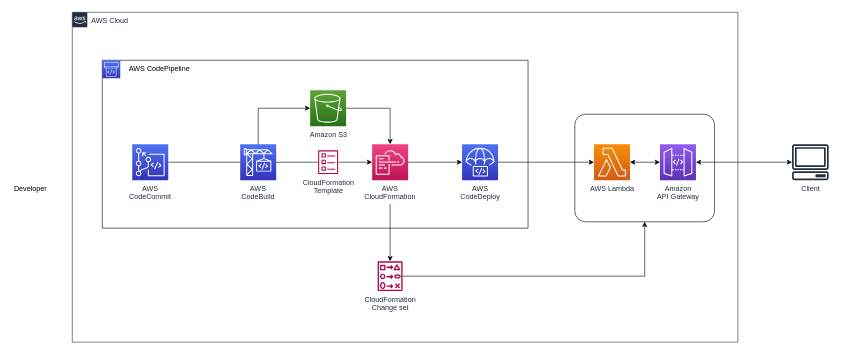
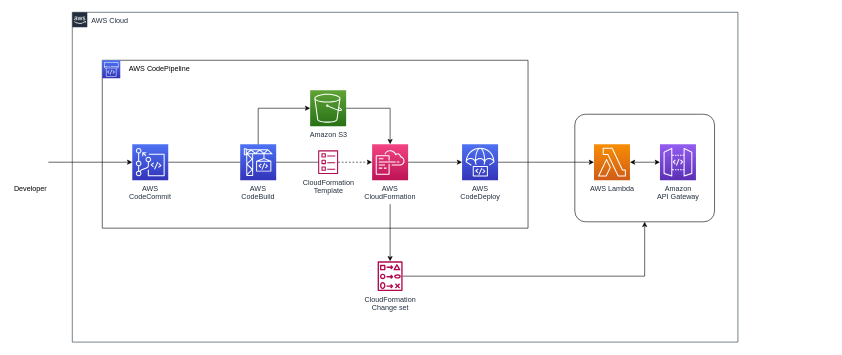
  <mxCell id="0" />
  <mxCell id="1" parent="0" />
  <mxCell id="2" value="AWS Cloud" style="points=[[0,0],[0.25,0],[0.5,0],[0.75,0],[1,0],[1,0.25],[1,0.5],[1,0.75],[1,1],[0.75,1],[0.5,1],[0.25,1],[0,1],[0,0.75],[0,0.5],[0,0.25]];outlineConnect=0;gradientColor=none;html=1;whiteSpace=wrap;fontSize=12;fontStyle=0;container=1;pointerEvents=0;collapsible=0;recursiveResize=0;shape=mxgraph.aws4.group;grIcon=mxgraph.aws4.group_aws_cloud_alt;strokeColor=#232F3E;fillColor=none;verticalAlign=top;align=left;spacingLeft=30;fontColor=#232F3E;dashed=0;" vertex="1" parent="1"><mxGeometry x="120" y="20" width="1110" height="550" as="geometry" /></mxCell>
  <mxCell id="3" value="" style="swimlane;startSize=0;" vertex="1" parent="2"><mxGeometry x="50" y="80" width="710" height="280" as="geometry" /></mxCell>
  <mxCell id="4" value="" style="sketch=0;points=[[0,0,0],[0.25,0,0],[0.5,0,0],[0.75,0,0],[1,0,0],[0,1,0],[0.25,1,0],[0.5,1,0],[0.75,1,0],[1,1,0],[0,0.25,0],[0,0.5,0],[0,0.75,0],[1,0.25,0],[1,0.5,0],[1,0.75,0]];outlineConnect=0;fontColor=#232F3E;gradientColor=#4D72F3;gradientDirection=north;fillColor=#3334B9;strokeColor=#ffffff;dashed=0;verticalLabelPosition=bottom;verticalAlign=top;align=center;html=1;fontSize=12;fontStyle=0;aspect=fixed;shape=mxgraph.aws4.resourceIcon;resIcon=mxgraph.aws4.codepipeline;" vertex="1" parent="3"><mxGeometry width="30" height="30" as="geometry" /></mxCell>
  <mxCell id="5" value="AWS CodePipeline" style="text;html=1;align=center;verticalAlign=middle;resizable=0;points=[];autosize=1;strokeColor=none;fillColor=none;" vertex="1" parent="3"><mxGeometry x="30" width="130" height="30" as="geometry" /></mxCell>
  <mxCell id="6" value="AWS CodeCommit" style="sketch=0;points=[[0,0,0],[0.25,0,0],[0.5,0,0],[0.75,0,0],[1,0,0],[0,1,0],[0.25,1,0],[0.5,1,0],[0.75,1,0],[1,1,0],[0,0.25,0],[0,0.5,0],[0,0.75,0],[1,0.25,0],[1,0.5,0],[1,0.75,0]];outlineConnect=0;fontColor=#232F3E;gradientColor=#4D72F3;gradientDirection=north;fillColor=#3334B9;strokeColor=#ffffff;dashed=0;verticalLabelPosition=bottom;verticalAlign=top;align=center;html=1;fontSize=12;fontStyle=0;aspect=fixed;shape=mxgraph.aws4.resourceIcon;resIcon=mxgraph.aws4.codecommit;whiteSpace=wrap;" vertex="1" parent="3"><mxGeometry x="50" y="140" width="60" height="60" as="geometry" /></mxCell>
  <mxCell id="7" value="AWS CodeBuild" style="sketch=0;points=[[0,0,0],[0.25,0,0],[0.5,0,0],[0.75,0,0],[1,0,0],[0,1,0],[0.25,1,0],[0.5,1,0],[0.75,1,0],[1,1,0],[0,0.25,0],[0,0.5,0],[0,0.75,0],[1,0.25,0],[1,0.5,0],[1,0.75,0]];outlineConnect=0;fontColor=#232F3E;gradientColor=#4D72F3;gradientDirection=north;fillColor=#3334B9;strokeColor=#ffffff;dashed=0;verticalLabelPosition=bottom;verticalAlign=top;align=center;html=1;fontSize=12;fontStyle=0;aspect=fixed;shape=mxgraph.aws4.resourceIcon;resIcon=mxgraph.aws4.codebuild;whiteSpace=wrap;" vertex="1" parent="3"><mxGeometry x="230" y="140" width="60" height="60" as="geometry" /></mxCell>
  <mxCell id="8" value="" style="endArrow=none;html=1;rounded=0;exitX=1;exitY=0.5;exitDx=0;exitDy=0;exitPerimeter=0;entryX=0;entryY=0.5;entryDx=0;entryDy=0;entryPerimeter=0;" edge="1" parent="3" source="6" target="7"><mxGeometry width="50" height="50" relative="1" as="geometry"><mxPoint x="110" y="250" as="sourcePoint" /><mxPoint x="160" y="200" as="targetPoint" /></mxGeometry></mxCell>
- <mxCell id="9" value="" style="endArrow=classic;html=1;rounded=0;exitX=1;exitY=0.5;exitDx=0;exitDy=0;exitPerimeter=0;entryX=0;entryY=0.5;entryDx=0;entryDy=0;entryPerimeter=0;startArrow=none;" edge="1" parent="3" source="14" target="10"><mxGeometry width="50" height="50" relative="1" as="geometry"><mxPoint x="490" y="250" as="sourcePoint" /><mxPoint x="430" y="120" as="targetPoint" /></mxGeometry></mxCell>
+ <mxCell id="9" value="" style="endArrow=classic;html=1;rounded=0;exitX=1;exitY=0.5;exitDx=0;exitDy=0;exitPerimeter=0;entryX=0;entryY=0.5;entryDx=0;entryDy=0;entryPerimeter=0;startArrow=none;dashed=1;" edge="1" parent="3" source="14" target="10"><mxGeometry width="50" height="50" relative="1" as="geometry"><mxPoint x="490" y="250" as="sourcePoint" /><mxPoint x="430" y="120" as="targetPoint" /></mxGeometry></mxCell>
  <mxCell id="10" value="AWS CloudFormation" style="sketch=0;points=[[0,0,0],[0.25,0,0],[0.5,0,0],[0.75,0,0],[1,0,0],[0,1,0],[0.25,1,0],[0.5,1,0],[0.75,1,0],[1,1,0],[0,0.25,0],[0,0.5,0],[0,0.75,0],[1,0.25,0],[1,0.5,0],[1,0.75,0]];points=[[0,0,0],[0.25,0,0],[0.5,0,0],[0.75,0,0],[1,0,0],[0,1,0],[0.25,1,0],[0.5,1,0],[0.75,1,0],[1,1,0],[0,0.25,0],[0,0.5,0],[0,0.75,0],[1,0.25,0],[1,0.5,0],[1,0.75,0]];outlineConnect=0;fontColor=#232F3E;gradientColor=#F34482;gradientDirection=north;fillColor=#BC1356;strokeColor=#ffffff;dashed=0;verticalLabelPosition=bottom;verticalAlign=top;align=center;html=1;fontSize=12;fontStyle=0;aspect=fixed;shape=mxgraph.aws4.resourceIcon;resIcon=mxgraph.aws4.cloudformation;whiteSpace=wrap;" vertex="1" parent="3"><mxGeometry x="450" y="140" width="60" height="60" as="geometry" /></mxCell>
  <mxCell id="11" value="Amazon S3" style="sketch=0;points=[[0,0,0],[0.25,0,0],[0.5,0,0],[0.75,0,0],[1,0,0],[0,1,0],[0.25,1,0],[0.5,1,0],[0.75,1,0],[1,1,0],[0,0.25,0],[0,0.5,0],[0,0.75,0],[1,0.25,0],[1,0.5,0],[1,0.75,0]];outlineConnect=0;fontColor=#232F3E;gradientColor=#60A337;gradientDirection=north;fillColor=#277116;strokeColor=#ffffff;dashed=0;verticalLabelPosition=bottom;verticalAlign=top;align=center;html=1;fontSize=12;fontStyle=0;aspect=fixed;shape=mxgraph.aws4.resourceIcon;resIcon=mxgraph.aws4.s3;" vertex="1" parent="3"><mxGeometry x="346.66" y="50" width="60" height="60" as="geometry" /></mxCell>
  <mxCell id="12" value="" style="endArrow=classic;html=1;rounded=0;exitX=0.5;exitY=0;exitDx=0;exitDy=0;exitPerimeter=0;entryX=0;entryY=0.5;entryDx=0;entryDy=0;entryPerimeter=0;" edge="1" parent="3" source="7" target="11"><mxGeometry width="50" height="50" relative="1" as="geometry"><mxPoint x="480" y="190" as="sourcePoint" /><mxPoint x="530" y="140" as="targetPoint" /><Array as="points"><mxPoint x="260" y="80" /></Array></mxGeometry></mxCell>
  <mxCell id="13" value="" style="endArrow=classic;html=1;rounded=0;exitX=1;exitY=0.5;exitDx=0;exitDy=0;exitPerimeter=0;entryX=0.5;entryY=0;entryDx=0;entryDy=0;entryPerimeter=0;" edge="1" parent="3" source="11" target="10"><mxGeometry width="50" height="50" relative="1" as="geometry"><mxPoint x="480" y="190" as="sourcePoint" /><mxPoint x="530" y="140" as="targetPoint" /><Array as="points"><mxPoint x="480" y="80" /></Array></mxGeometry></mxCell>
  <mxCell id="14" value="CloudFormation&lt;br&gt;Template" style="sketch=0;outlineConnect=0;fontColor=#232F3E;gradientColor=none;fillColor=#B0084D;strokeColor=none;dashed=0;verticalLabelPosition=bottom;verticalAlign=top;align=center;html=1;fontSize=12;fontStyle=0;aspect=fixed;pointerEvents=1;shape=mxgraph.aws4.template;" vertex="1" parent="3"><mxGeometry x="360.0" y="150" width="33.33" height="40" as="geometry" /></mxCell>
  <mxCell id="15" value="" style="endArrow=none;html=1;rounded=0;exitX=1;exitY=0.5;exitDx=0;exitDy=0;exitPerimeter=0;entryX=0;entryY=0.5;entryDx=0;entryDy=0;entryPerimeter=0;" edge="1" parent="3" source="7" target="14"><mxGeometry width="50" height="50" relative="1" as="geometry"><mxPoint x="510" y="370" as="sourcePoint" /><mxPoint x="630" y="370" as="targetPoint" /></mxGeometry></mxCell>
  <mxCell id="16" value="AWS&lt;br&gt;CodeDeploy" style="sketch=0;points=[[0,0,0],[0.25,0,0],[0.5,0,0],[0.75,0,0],[1,0,0],[0,1,0],[0.25,1,0],[0.5,1,0],[0.75,1,0],[1,1,0],[0,0.25,0],[0,0.5,0],[0,0.75,0],[1,0.25,0],[1,0.5,0],[1,0.75,0]];outlineConnect=0;fontColor=#232F3E;gradientColor=#4D72F3;gradientDirection=north;fillColor=#3334B9;strokeColor=#ffffff;dashed=0;verticalLabelPosition=bottom;verticalAlign=top;align=center;html=1;fontSize=12;fontStyle=0;aspect=fixed;shape=mxgraph.aws4.resourceIcon;resIcon=mxgraph.aws4.codedeploy;" vertex="1" parent="3"><mxGeometry x="600" y="140" width="60" height="60" as="geometry" /></mxCell>
  <mxCell id="17" style="edgeStyle=orthogonalEdgeStyle;rounded=0;orthogonalLoop=1;jettySize=auto;html=1;entryX=0;entryY=0.5;entryDx=0;entryDy=0;entryPerimeter=0;" edge="1" parent="3" source="10" target="16"><mxGeometry relative="1" as="geometry"><mxPoint x="590" y="170" as="targetPoint" /></mxGeometry></mxCell>
  <mxCell id="18" value="AWS Lambda" style="sketch=0;points=[[0,0,0],[0.25,0,0],[0.5,0,0],[0.75,0,0],[1,0,0],[0,1,0],[0.25,1,0],[0.5,1,0],[0.75,1,0],[1,1,0],[0,0.25,0],[0,0.5,0],[0,0.75,0],[1,0.25,0],[1,0.5,0],[1,0.75,0]];outlineConnect=0;fontColor=#232F3E;gradientColor=#F78E04;gradientDirection=north;fillColor=#D05C17;strokeColor=#ffffff;dashed=0;verticalLabelPosition=bottom;verticalAlign=top;align=center;html=1;fontSize=12;fontStyle=0;aspect=fixed;shape=mxgraph.aws4.resourceIcon;resIcon=mxgraph.aws4.lambda;" vertex="1" parent="2"><mxGeometry x="870" y="220" width="60" height="60" as="geometry" /></mxCell>
  <mxCell id="19" style="edgeStyle=orthogonalEdgeStyle;rounded=0;orthogonalLoop=1;jettySize=auto;html=1;entryX=0.5;entryY=1;entryDx=0;entryDy=0;entryPerimeter=0;" edge="1" parent="2" source="20" target="25"><mxGeometry relative="1" as="geometry"><mxPoint x="570" y="440" as="sourcePoint" /></mxGeometry></mxCell>
  <mxCell id="20" value="CloudFormation&lt;br&gt;Change set" style="sketch=0;outlineConnect=0;fontColor=#232F3E;gradientColor=none;fillColor=#B0084D;strokeColor=none;dashed=0;verticalLabelPosition=bottom;verticalAlign=top;align=center;html=1;fontSize=12;fontStyle=0;aspect=fixed;pointerEvents=1;shape=mxgraph.aws4.change_set;" vertex="1" parent="2"><mxGeometry x="509.16" y="415" width="41.67" height="50" as="geometry" /></mxCell>
  <mxCell id="21" value="" style="endArrow=classic;html=1;rounded=0;" edge="1" parent="2" target="20"><mxGeometry width="50" height="50" relative="1" as="geometry"><mxPoint x="530" y="320" as="sourcePoint" /><mxPoint x="580" y="220" as="targetPoint" /></mxGeometry></mxCell>
  <mxCell id="22" value="Amazon&lt;br&gt;API Gateway" style="sketch=0;points=[[0,0,0],[0.25,0,0],[0.5,0,0],[0.75,0,0],[1,0,0],[0,1,0],[0.25,1,0],[0.5,1,0],[0.75,1,0],[1,1,0],[0,0.25,0],[0,0.5,0],[0,0.75,0],[1,0.25,0],[1,0.5,0],[1,0.75,0]];outlineConnect=0;fontColor=#232F3E;gradientColor=#945DF2;gradientDirection=north;fillColor=#5A30B5;strokeColor=#ffffff;dashed=0;verticalLabelPosition=bottom;verticalAlign=top;align=center;html=1;fontSize=12;fontStyle=0;aspect=fixed;shape=mxgraph.aws4.resourceIcon;resIcon=mxgraph.aws4.api_gateway;" vertex="1" parent="2"><mxGeometry x="980" y="220" width="60" height="60" as="geometry" /></mxCell>
  <mxCell id="23" value="" style="endArrow=classic;startArrow=classic;html=1;rounded=0;entryX=0;entryY=0.5;entryDx=0;entryDy=0;entryPerimeter=0;exitX=1;exitY=0.5;exitDx=0;exitDy=0;exitPerimeter=0;" edge="1" parent="2" source="18" target="22"><mxGeometry width="50" height="50" relative="1" as="geometry"><mxPoint x="530" y="300" as="sourcePoint" /><mxPoint x="580" y="250" as="targetPoint" /></mxGeometry></mxCell>
  <mxCell id="24" value="" style="edgeStyle=orthogonalEdgeStyle;rounded=0;orthogonalLoop=1;jettySize=auto;html=1;entryX=0;entryY=0.5;entryDx=0;entryDy=0;entryPerimeter=0;" edge="1" parent="2" source="16" target="18"><mxGeometry relative="1" as="geometry"><mxPoint x="770" y="250" as="targetPoint" /></mxGeometry></mxCell>
  <mxCell id="25" value="" style="points=[[0.25,0,0],[0.5,0,0],[0.75,0,0],[1,0.25,0],[1,0.5,0],[1,0.75,0],[0.75,1,0],[0.5,1,0],[0.25,1,0],[0,0.75,0],[0,0.5,0],[0,0.25,0]];rounded=1;arcSize=10;strokeColor=#000000;fillColor=none;gradientColor=none;strokeWidth=1;" vertex="1" parent="2"><mxGeometry x="838" y="170" width="233" height="179.37" as="geometry" /></mxCell>
  <mxCell id="26" value="Developer" style="shape=image;html=1;verticalAlign=top;verticalLabelPosition=bottom;labelBackgroundColor=#ffffff;imageAspect=0;aspect=fixed;image=https://cdn1.iconfinder.com/data/icons/100-basic-for-user-interface/32/79-users-128.png" vertex="1" parent="1"><mxGeometry x="20" y="240" width="60" height="60" as="geometry" /></mxCell>
- <mxCell id="28" value="Client" style="sketch=0;outlineConnect=0;fontColor=#232F3E;gradientColor=none;fillColor=#232F3D;strokeColor=none;dashed=0;verticalLabelPosition=bottom;verticalAlign=top;align=center;html=1;fontSize=12;fontStyle=0;aspect=fixed;pointerEvents=1;shape=mxgraph.aws4.client;" vertex="1" parent="1"><mxGeometry x="1320" y="240" width="61.58" height="60" as="geometry" /></mxCell>
- <mxCell id="29" value="" style="endArrow=classic;startArrow=classic;html=1;rounded=0;" edge="1" parent="1" source="22" target="28"><mxGeometry width="50" height="50" relative="1" as="geometry"><mxPoint x="650" y="320" as="sourcePoint" /><mxPoint x="700" y="270" as="targetPoint" /></mxGeometry></mxCell>
+ <mxCell id="27" value="" style="endArrow=classic;html=1;rounded=0;exitX=1;exitY=0.5;exitDx=0;exitDy=0;entryX=0;entryY=0.5;entryDx=0;entryDy=0;entryPerimeter=0;" edge="1" parent="1" source="26" target="6"><mxGeometry width="50" height="50" relative="1" as="geometry"><mxPoint x="270" y="330" as="sourcePoint" /><mxPoint x="320" y="280" as="targetPoint" /></mxGeometry></mxCell>
